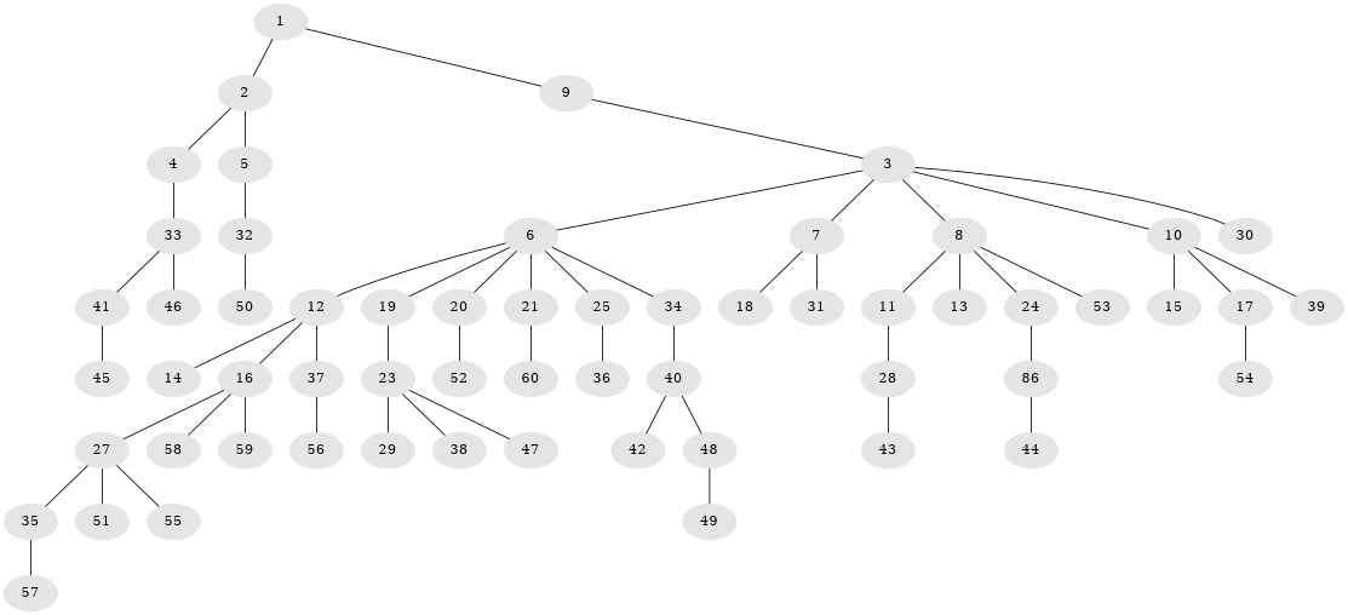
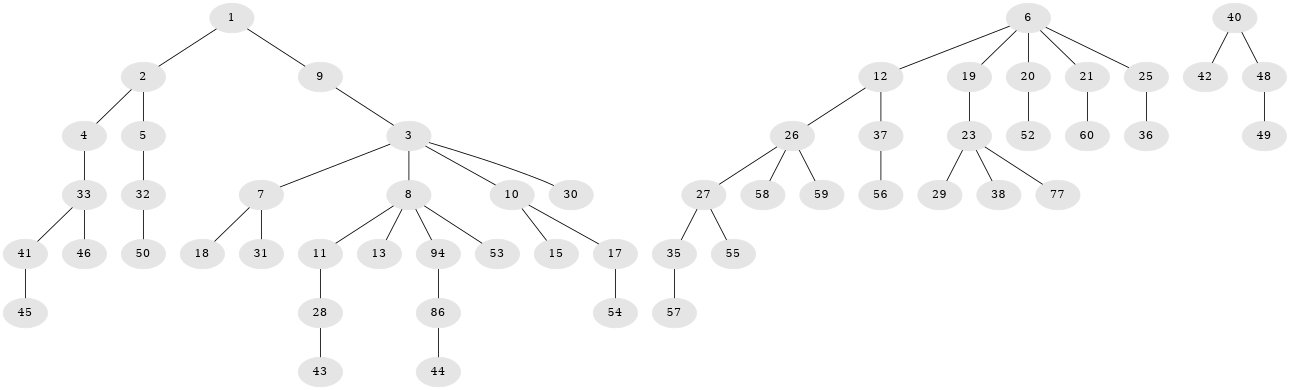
  graph {
    node [color=gray90 style=filled]
    1
    2
    9
    4
    5
    3
    6
    7
    8
    10
    30
    33
    32
    12
    19
    20
    21
    25
-   34
    18
    31
    11
    13
-   24
+   24 [label=94]
    53
    15
    17
-   39
    41
    46
    50
-   14
-   16
+   16 [label=26]
    37
    23
    52
    60
    36
    40
    28
    n41 [label=86]
    54
    43
    27
    58
    59
    56
    35
-   51
    55
    29
    38
-   47
+   47 [label=77]
    44
    57
    45
    42
    48
    49
    1 -- 2
    1 -- 9
    2 -- 4
    2 -- 5
    9 -- 3
    4 -- 33
    5 -- 32
-   3 -- 6
    3 -- 7
    3 -- 8
    3 -- 10
    3 -- 30
    6 -- 12
    6 -- 19
    6 -- 20
    6 -- 21
    6 -- 25
-   6 -- 34
    7 -- 18
    7 -- 31
    8 -- 11
    8 -- 13
    8 -- 24
    8 -- 53
    10 -- 15
    10 -- 17
-   10 -- 39
    33 -- 41
    33 -- 46
    32 -- 50
-   12 -- 14
    12 -- 16
    12 -- 37
    19 -- 23
    20 -- 52
    21 -- 60
    25 -- 36
-   34 -- 40
    11 -- 28
    24 -- n41
    17 -- 54
    41 -- 45
    16 -- 27
    16 -- 58
    16 -- 59
    37 -- 56
    23 -- 29
    23 -- 38
    23 -- 47
    40 -- 42
    40 -- 48
    28 -- 43
    n41 -- 44
    27 -- 35
-   27 -- 51
    27 -- 55
    35 -- 57
    48 -- 49
  }
